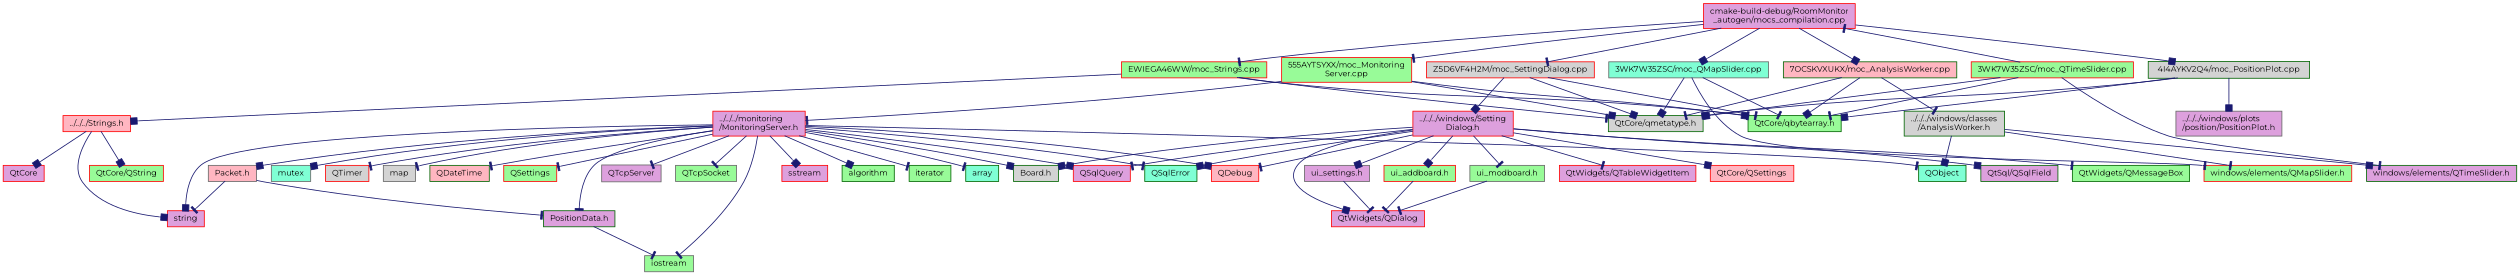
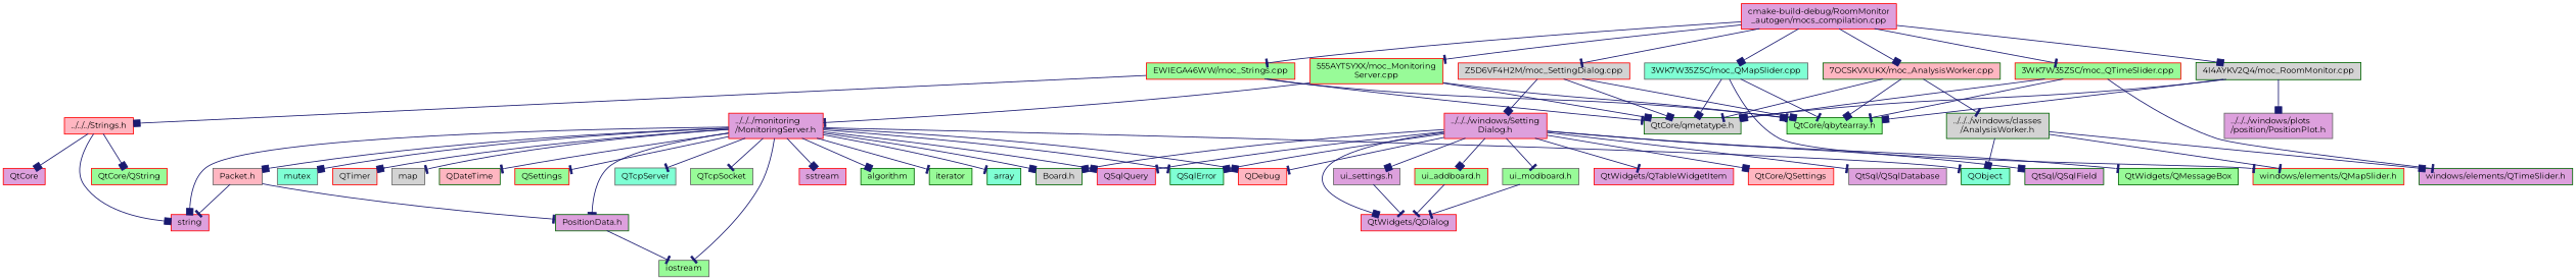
  digraph {
    fontname=Montserrat
    node [color=red fillcolor=plum fontname=Montserrat fontsize=10 shape=record style=filled]
    edge [arrowhead=tee color=midnightblue fontname=Montserrat fontsize=10 labelfontname=Helvetica labelfontsize=10 style=solid]
    n1 [fontcolor=black height=0.2 label="cmake-build-debug/RoomMonitor\l_autogen/mocs_compilation.cpp" width=0.4]
    n2 [fillcolor=palegreen height=0.2 label="EWIEGA46WW/moc_Strings.cpp" width=0.4]
    n3 [fillcolor=palegreen height=0.2 label="555AYTSYXX/moc_Monitoring\lServer.cpp" width=0.4]
    n4 [fillcolor=lightgrey height=0.2 label="Z5D6VF4H2M/moc_SettingDialog.cpp" width=0.4]
    n5 [color=darkgreen fillcolor=lightpink height=0.2 label="7OCSKVXUKX/moc_AnalysisWorker.cpp" width=0.4]
    n6 [color=gray40 fillcolor=aquamarine height=0.2 label="3WK7W35ZSC/moc_QMapSlider.cpp" width=0.4]
    n7 [fillcolor=palegreen height=0.2 label="3WK7W35ZSC/moc_QTimeSlider.cpp" width=0.4]
-   n8 [color=darkgreen fillcolor=lightgrey height=0.2 label="4I4AYKV2Q4/moc_PositionPlot.cpp" width=0.4]
+   n8 [color=darkgreen fillcolor=lightgrey height=0.2 label="4I4AYKV2Q4/moc_RoomMonitor.cpp" width=0.4]
    n9 [fillcolor=lightpink height=0.2 label="../../../Strings.h" width=0.4]
    n10 [color=darkgreen fillcolor=palegreen height=0.2 label="QtCore/qbytearray.h" width=0.4]
    n11 [color=darkgreen fillcolor=lightgrey height=0.2 label="QtCore/qmetatype.h" width=0.4]
    n12 [height=0.2 label="../../../monitoring\l/MonitoringServer.h" width=0.4]
    n13 [height=0.2 label="../../../windows/Setting\lDialog.h" width=0.4]
    n14 [color=darkgreen fillcolor=lightgrey height=0.2 label="../../../windows/classes\l/AnalysisWorker.h" width=0.4]
    n15 [fillcolor=palegreen height=0.2 label="windows/elements/QMapSlider.h" width=0.4]
    n16 [color=darkgreen height=0.2 label="windows/elements/QTimeSlider.h" width=0.4]
    n17 [color=gray40 height=0.2 label="../../../windows/plots\l/position/PositionPlot.h" width=0.4]
    n18 [height=0.2 label=string width=0.4]
    n19 [fillcolor=palegreen height=0.2 label="QtCore/QString" width=0.4]
    n20 [height=0.2 label=QtCore width=0.4]
    n21 [color=darkgreen fillcolor=aquamarine height=0.2 label=QObject width=0.4]
-   n22 [color=gray40 height=0.2 label=QTcpServer width=0.4]
+   n22 [color=gray40 fillcolor=aquamarine height=0.2 label=QTcpServer width=0.4]
    n23 [color=gray40 fillcolor=palegreen height=0.2 label=QTcpSocket width=0.4]
    n24 [color=gray40 fillcolor=palegreen height=0.2 label=iostream width=0.4]
    n25 [height=0.2 label=sstream width=0.4]
    n26 [color=darkgreen fillcolor=palegreen height=0.2 label=algorithm width=0.4]
    n27 [color=darkgreen fillcolor=palegreen height=0.2 label=iterator width=0.4]
    n28 [color=darkgreen fillcolor=aquamarine height=0.2 label=array width=0.4]
    n29 [color=gray40 fillcolor=lightpink height=0.2 label="Packet.h" width=0.4]
    n30 [color=darkgreen height=0.2 label="PositionData.h" width=0.4]
    n31 [color=darkgreen fillcolor=lightgrey height=0.2 label="Board.h" width=0.4]
    n32 [color=gray40 fillcolor=aquamarine height=0.2 label=mutex width=0.4]
    n33 [fillcolor=lightgrey height=0.2 label=QTimer width=0.4]
    n34 [color=gray40 fillcolor=lightgrey height=0.2 label=map width=0.4]
    n35 [height=0.2 label=QSqlQuery width=0.4]
    n36 [color=darkgreen fillcolor=aquamarine height=0.2 label=QSqlError width=0.4]
    n37 [fillcolor=lightpink height=0.2 label=QDebug width=0.4]
    n38 [color=darkgreen fillcolor=lightpink height=0.2 label=QDateTime width=0.4]
    n39 [fillcolor=palegreen height=0.2 label=QSettings width=0.4]
    n40 [color=darkgreen fillcolor=palegreen height=0.2 label="QtWidgets/QMessageBox" width=0.4]
    n41 [height=0.2 label="QtWidgets/QDialog" width=0.4]
    n42 [color=gray40 height=0.2 label="ui_settings.h" width=0.4]
    n43 [fillcolor=palegreen height=0.2 label="ui_addboard.h" width=0.4]
    n44 [color=gray40 fillcolor=palegreen height=0.2 label="ui_modboard.h" width=0.4]
    n45 [height=0.2 label="QtWidgets/QTableWidgetItem" width=0.4]
    n46 [fillcolor=lightpink height=0.2 label="QtCore/QSettings" width=0.4]
+   n47 [color=gray40 height=0.2 label="QtSql/QSqlDatabase" width=0.4]
    n48 [color=darkgreen height=0.2 label="QtSql/QSqlField" width=0.4]
    n1 -> n2
    n1 -> n3
    n1 -> n4
    n1 -> n5 [arrowhead=box]
    n1 -> n6 [arrowhead=box]
-   n7 -> n1
+   n1 -> n7
    n1 -> n8 [arrowhead=box]
    n2 -> n9 [arrowhead=box]
    n2 -> n10
    n2 -> n11
    n3 -> n10 [arrowhead=box]
    n3 -> n11 [arrowhead=box]
    n3 -> n12
-   n4 -> n10
+   n4 -> n10 [arrowhead=box]
    n4 -> n11 [arrowhead=box]
    n4 -> n13 [arrowhead=box]
    n5 -> n10 [arrowhead=box]
    n5 -> n11
    n5 -> n14
    n6 -> n10
    n6 -> n11 [arrowhead=box]
    n6 -> n15
    n7 -> n10
    n7 -> n11 [arrowhead=box]
    n7 -> n16
    n8 -> n10 [arrowhead=box]
    n8 -> n11 [arrowhead=box]
    n8 -> n17 [arrowhead=box]
    n9 -> n18 [arrowhead=box]
    n9 -> n19 [arrowhead=box]
    n9 -> n20 [arrowhead=box]
    n12 -> n18 [arrowhead=box]
    n12 -> n21
    n12 -> n22
    n12 -> n23
    n12 -> n24
    n12 -> n25 [arrowhead=box]
    n12 -> n26 [arrowhead=box]
    n12 -> n27
    n12 -> n28
    n12 -> n29 [arrowhead=box]
    n12 -> n30
    n12 -> n31 [arrowhead=box]
    n12 -> n32 [arrowhead=box]
-   n12 -> n33
+   n12 -> n33 [arrowhead=box]
    n12 -> n34
    n12 -> n35 [arrowhead=box]
    n12 -> n36
    n12 -> n37 [arrowhead=box]
    n12 -> n38
    n12 -> n39
    n13 -> n31 [arrowhead=box]
    n13 -> n35
    n13 -> n36 [arrowhead=box]
    n13 -> n37
    n13 -> n40
    n13 -> n41 [arrowhead=box]
    n13 -> n42 [arrowhead=box]
    n13 -> n43 [arrowhead=box]
    n13 -> n44
    n13 -> n45
    n13 -> n46 [arrowhead=box]
+   n13 -> n47
    n13 -> n48 [arrowhead=box]
    n14 -> n15
    n14 -> n16 [arrowhead=box]
    n14 -> n21 [arrowhead=box]
    n29 -> n18
    n29 -> n30
    n30 -> n24
    n42 -> n41
    n43 -> n41
    n44 -> n41
  }
